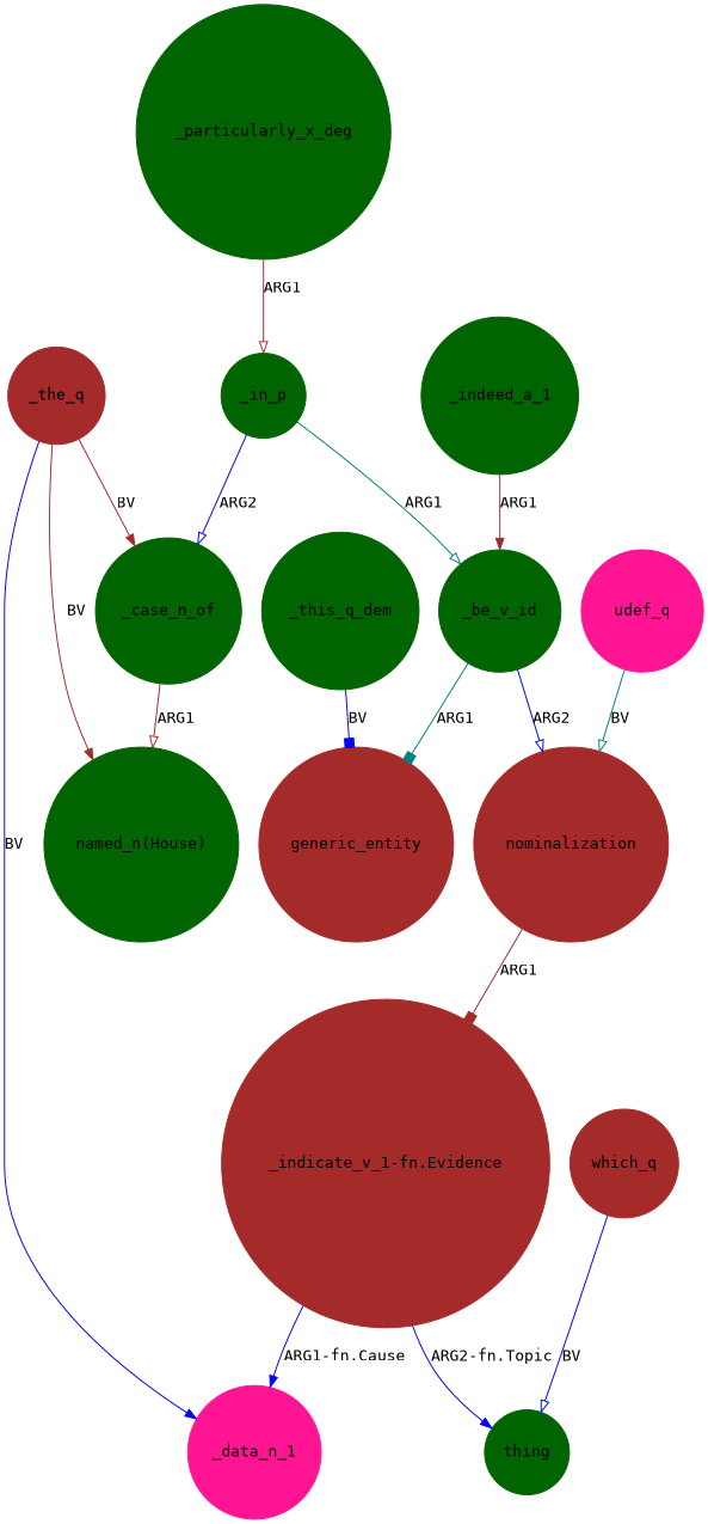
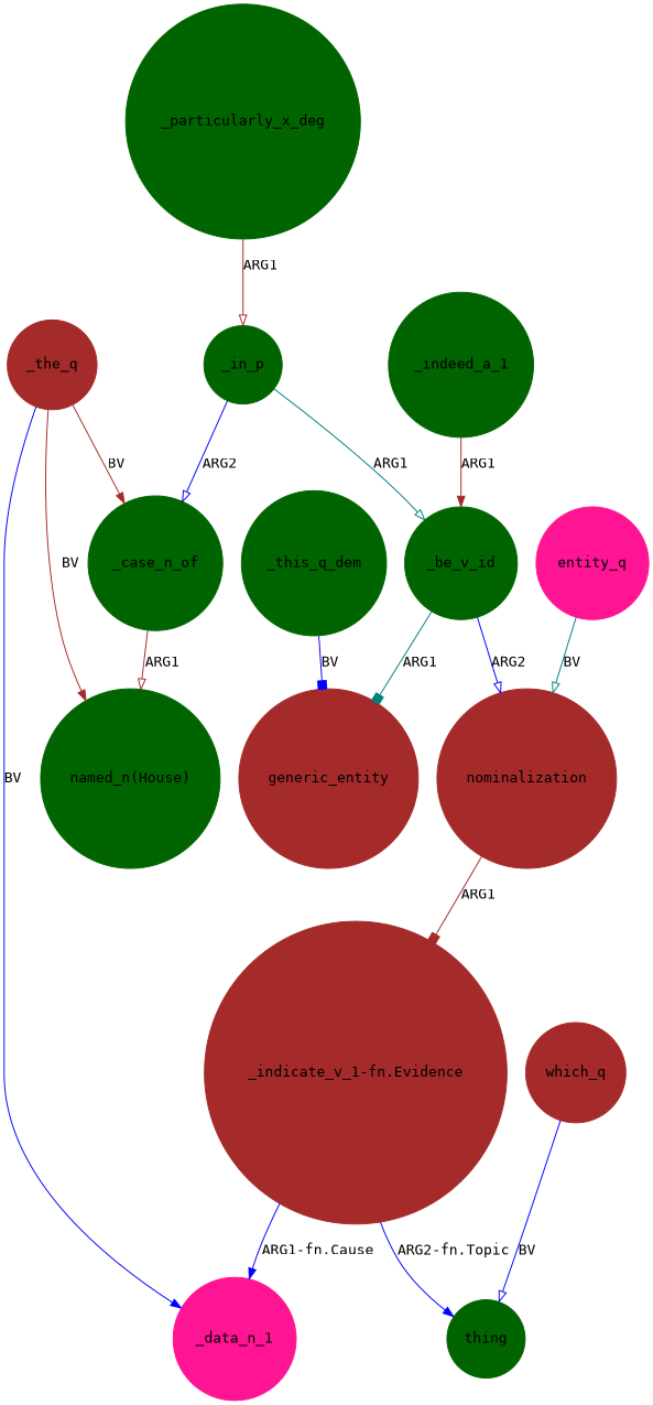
  digraph {
    fontname="DejaVu Sans Mono"
    node [shape=circle style=filled color=darkgreen fontname="DejaVu Sans Mono"]
    edge [color=blue arrowhead=onormal fontname="DejaVu Sans Mono"]
    "_indicate_v_1-fn.Evidence" [color=brown]
    _data_n_1 [color=deeppink]
    thing
    _this_q_dem
    generic_entity [color=brown]
    _the_q [color=brown]
    _case_n_of
    "named_n(House)"
    _be_v_id
    nominalization [color=brown]
    _indeed_a_1
    _particularly_x_deg
    _in_p
-   udef_q [color=deeppink]
+   udef_q [color=deeppink label=entity_q]
    which_q [color=brown]
    "_indicate_v_1-fn.Evidence" -> _data_n_1 [label="ARG1-fn.Cause" arrowhead=normal]
    "_indicate_v_1-fn.Evidence" -> thing [label="ARG2-fn.Topic" arrowhead=normal]
    _this_q_dem -> generic_entity [label=BV arrowhead=box]
    _the_q -> _data_n_1 [label=BV arrowhead=normal]
    _the_q -> _case_n_of [label=BV color=brown arrowhead=normal]
    _the_q -> "named_n(House)" [label=BV color=brown arrowhead=normal]
    _case_n_of -> "named_n(House)" [label=ARG1 color=brown]
    _be_v_id -> generic_entity [label=ARG1 color=teal arrowhead=box]
    _be_v_id -> nominalization [label=ARG2]
    nominalization -> "_indicate_v_1-fn.Evidence" [label=ARG1 color=brown arrowhead=box]
    _indeed_a_1 -> _be_v_id [label=ARG1 color=brown arrowhead=normal]
    _particularly_x_deg -> _in_p [label=ARG1 color=brown]
    _in_p -> _case_n_of [label=ARG2]
    _in_p -> _be_v_id [label=ARG1 color=teal]
    udef_q -> nominalization [label=BV color=teal]
    which_q -> thing [label=BV]
  }
